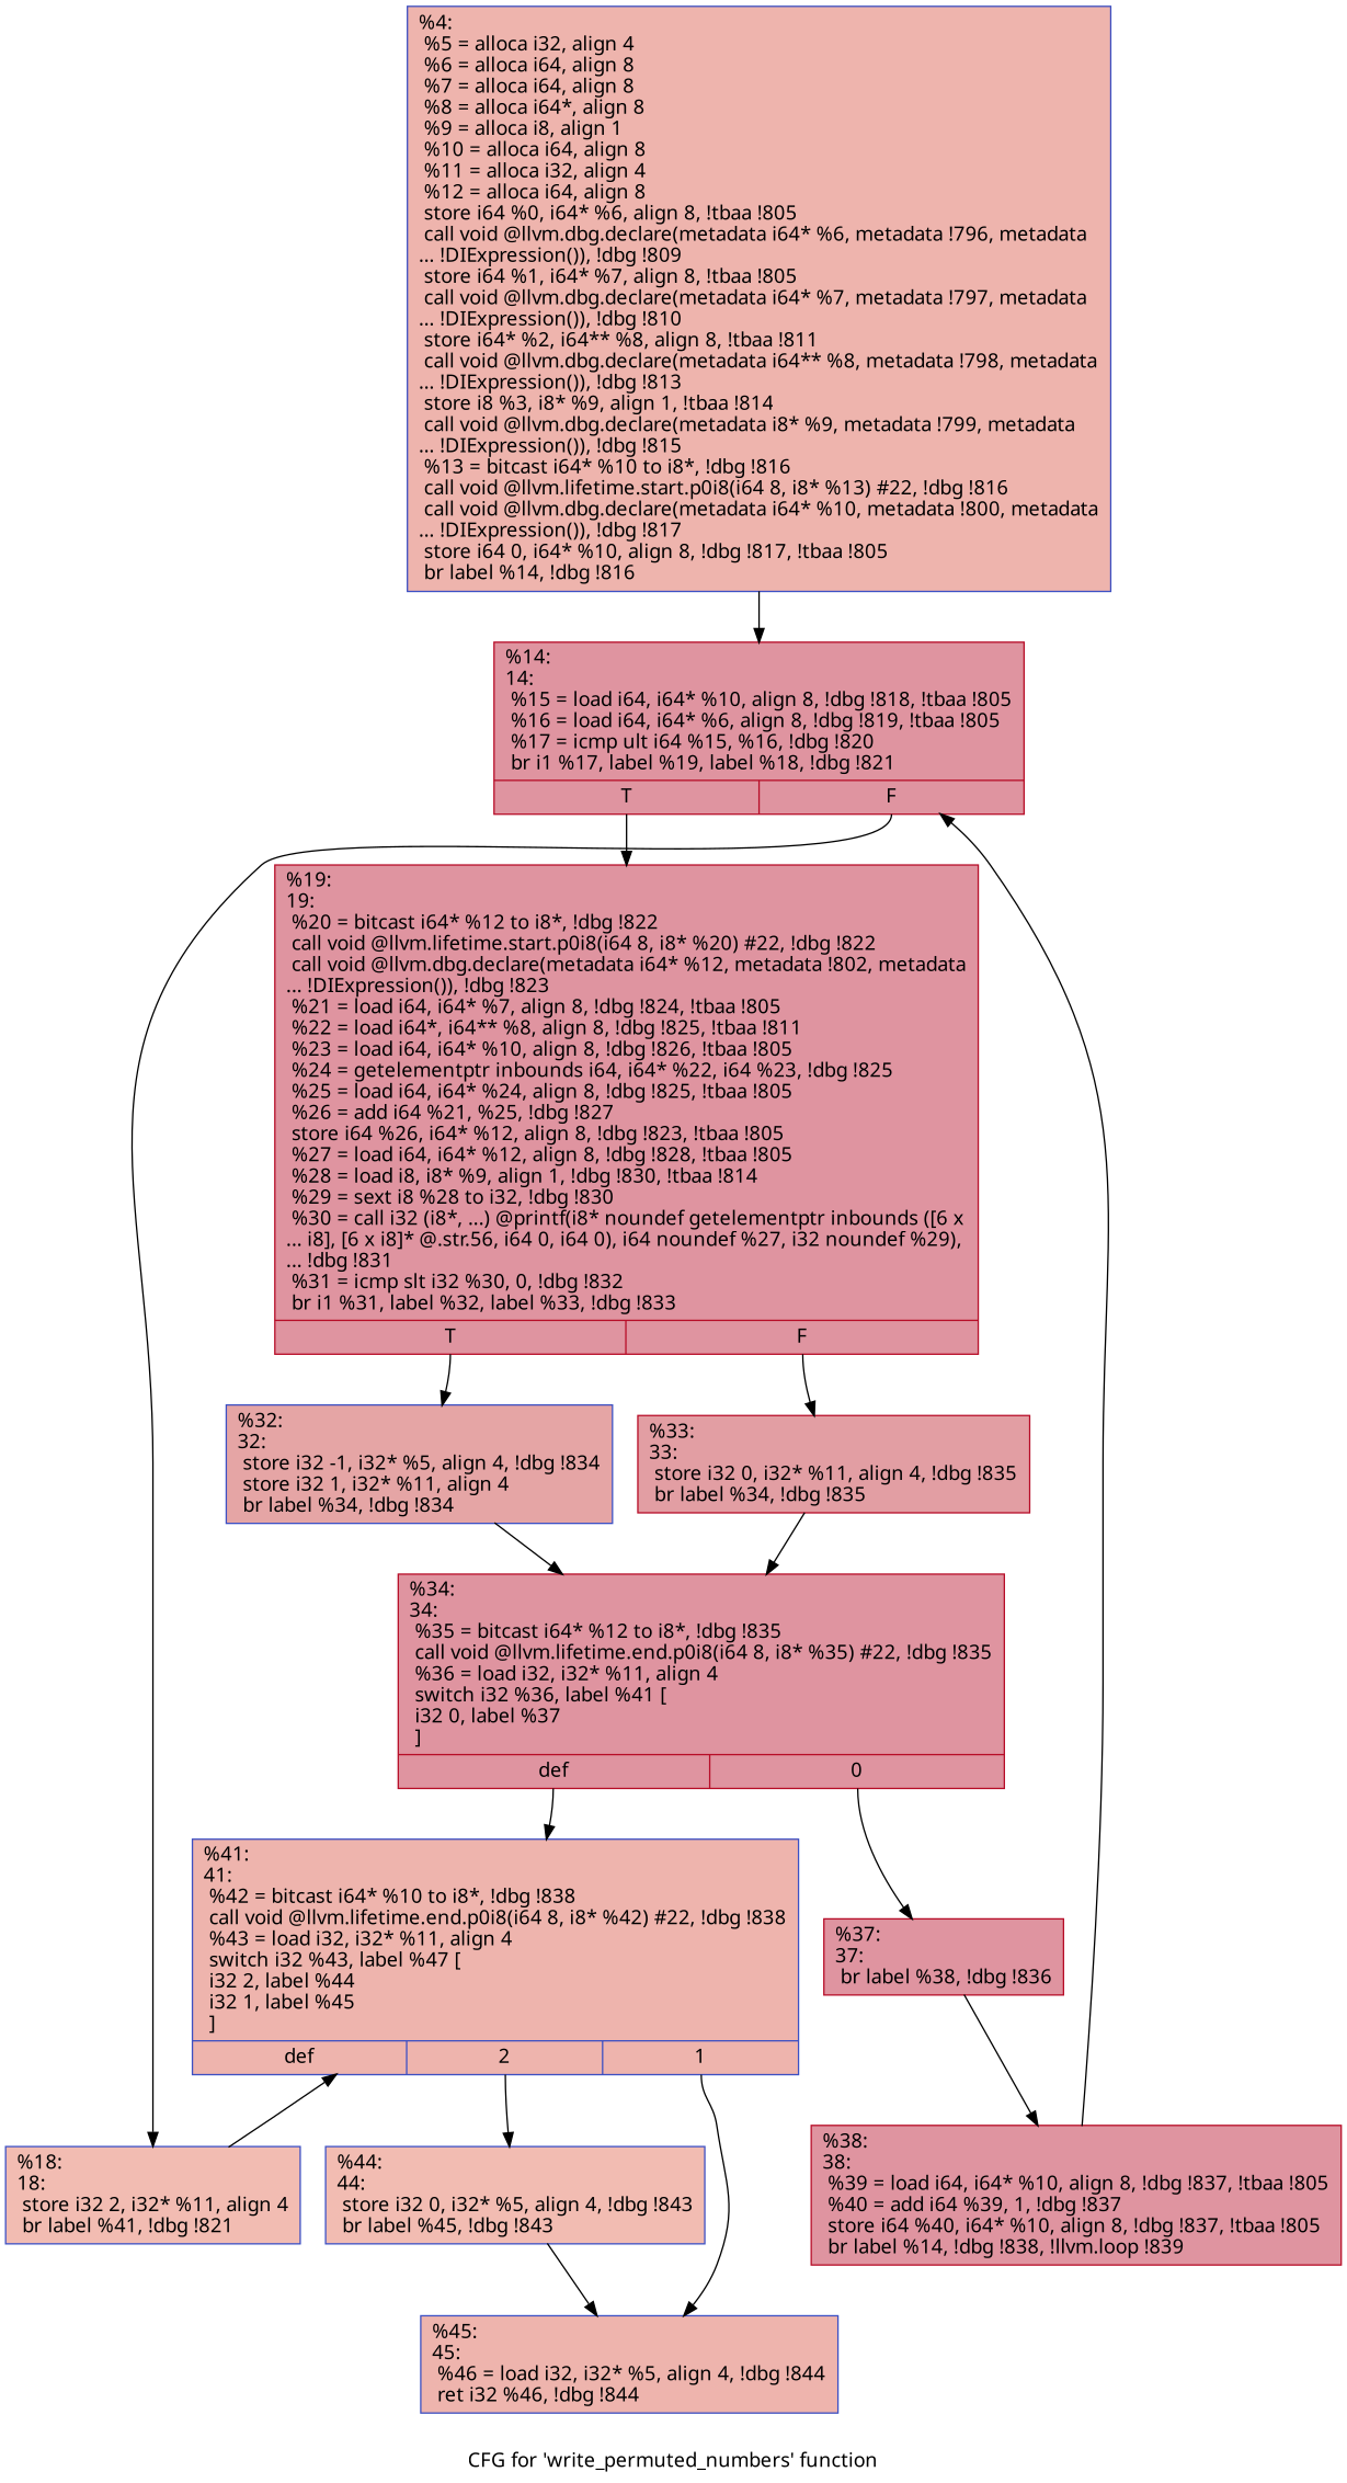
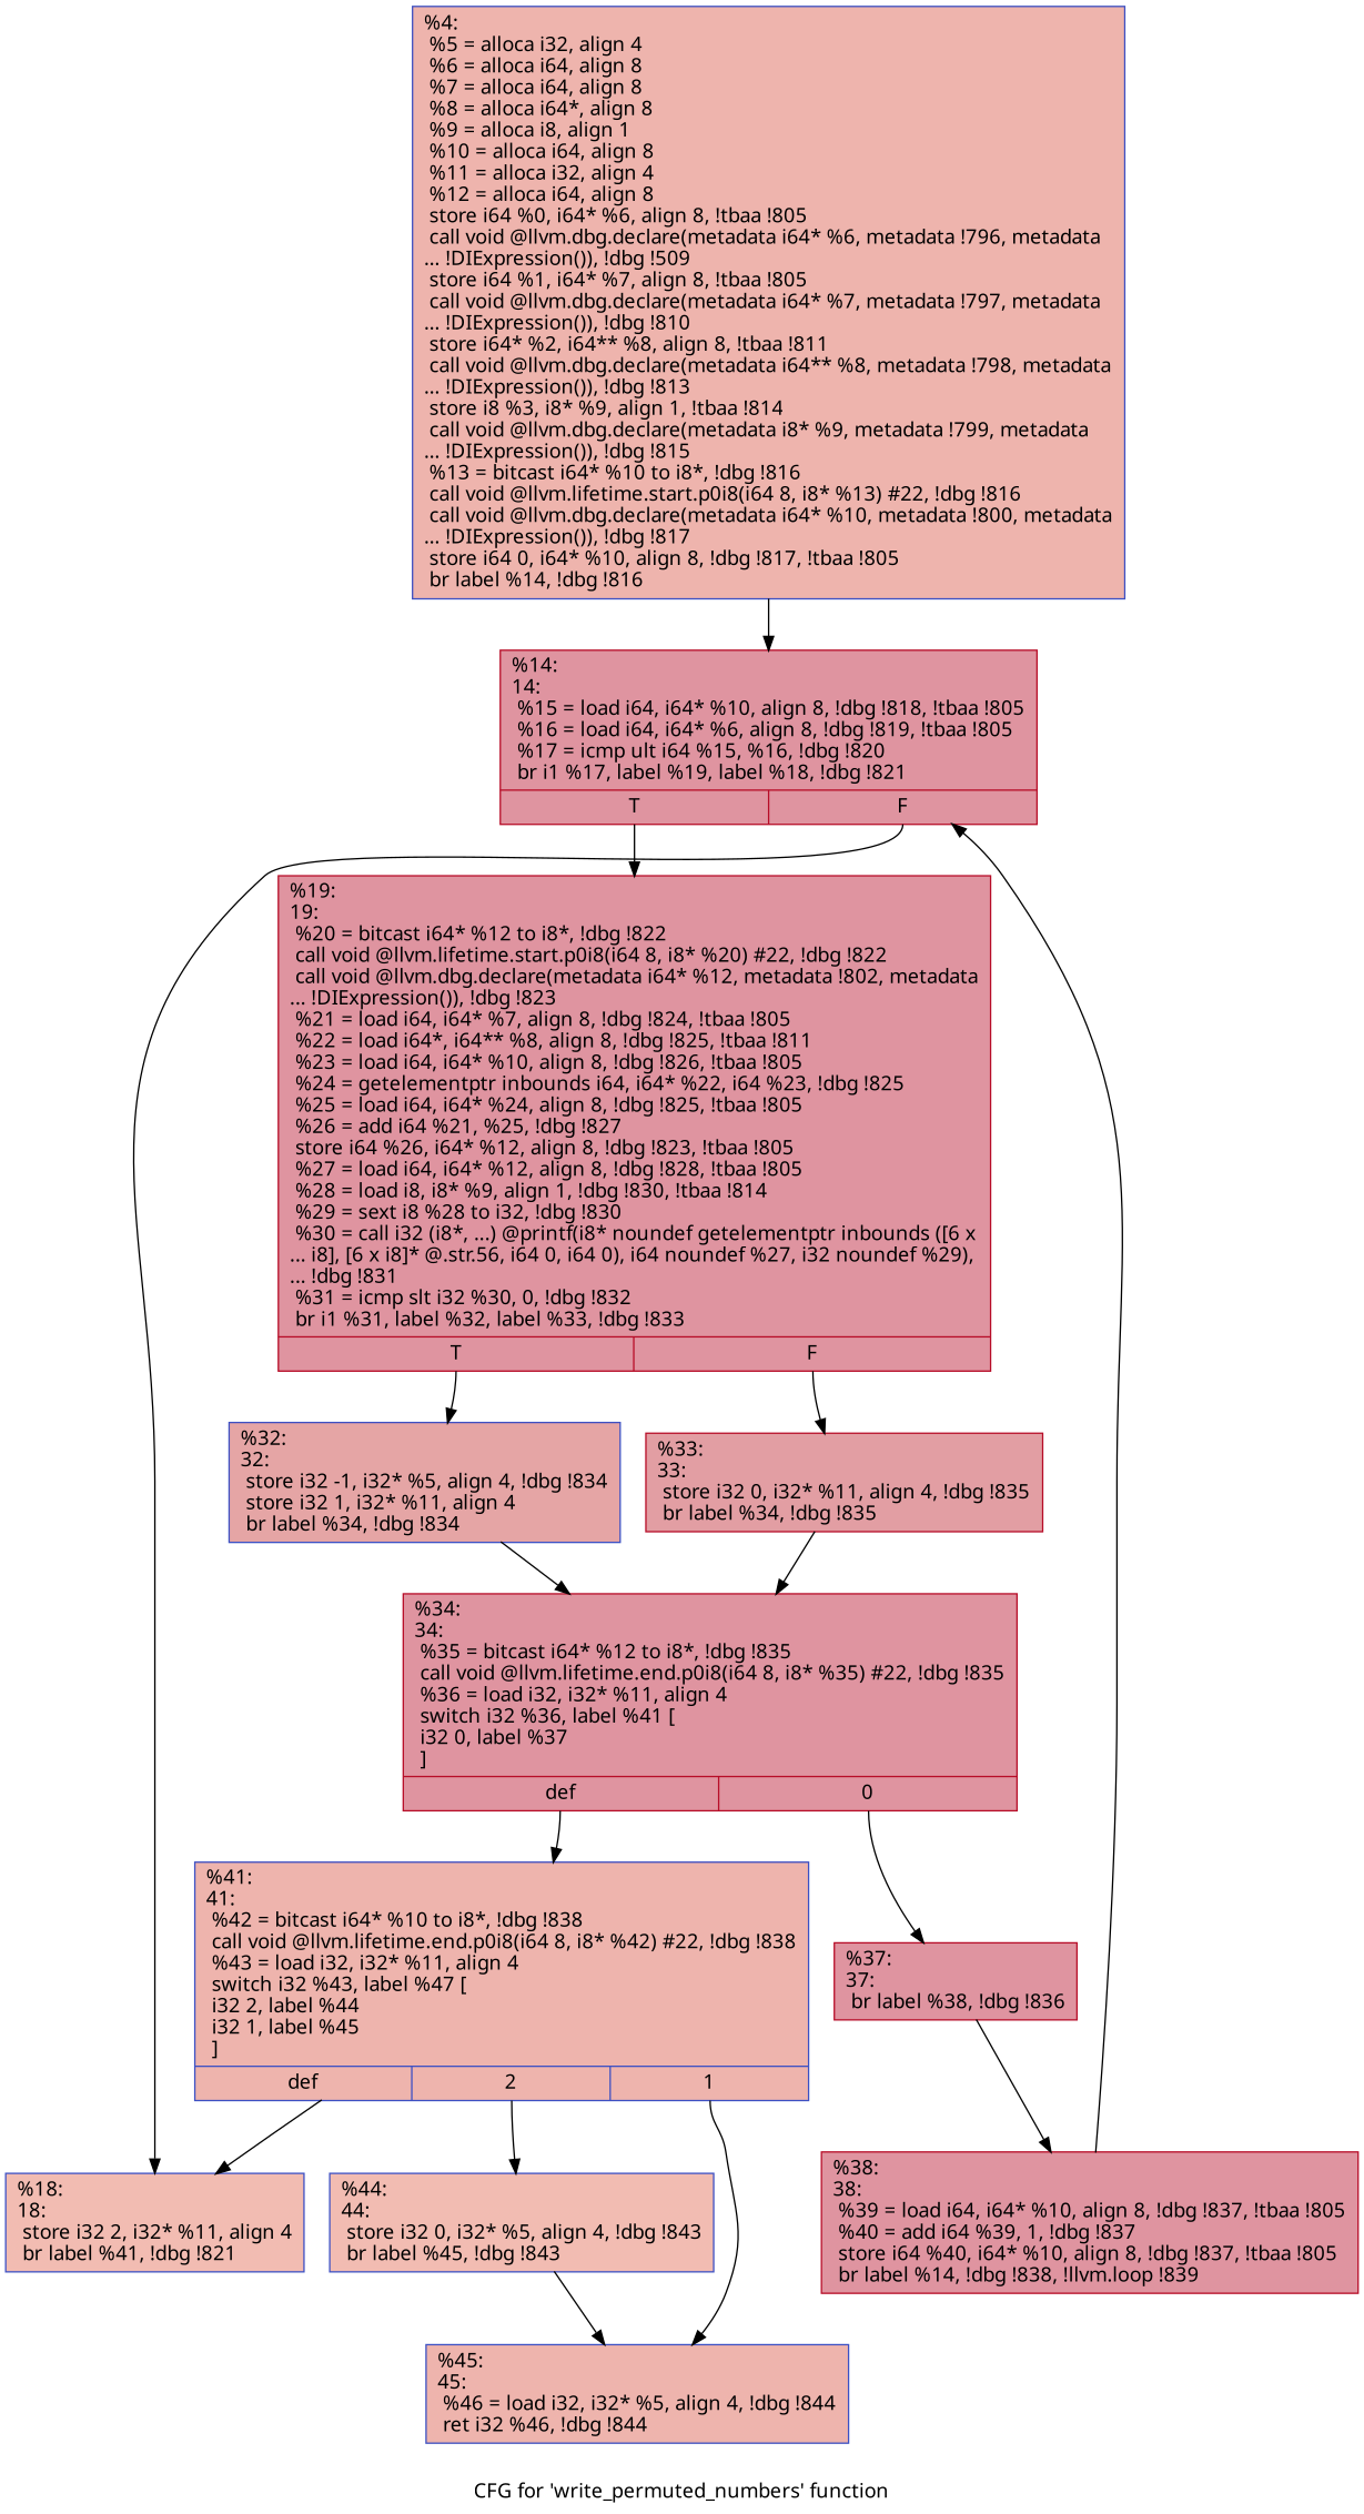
  digraph {
    fontname="Noto Sans"
    label="CFG for 'write_permuted_numbers' function"
    node [color="#3d50c3ff" fillcolor="#b70d2870" fontname="Noto Sans" shape=record style=filled]
    edge [fontname="Noto Sans"]
-   n1 [fillcolor="#d8564670" label="{%4:\l  %5 = alloca i32, align 4\l  %6 = alloca i64, align 8\l  %7 = alloca i64, align 8\l  %8 = alloca i64*, align 8\l  %9 = alloca i8, align 1\l  %10 = alloca i64, align 8\l  %11 = alloca i32, align 4\l  %12 = alloca i64, align 8\l  store i64 %0, i64* %6, align 8, !tbaa !805\l  call void @llvm.dbg.declare(metadata i64* %6, metadata !796, metadata\l... !DIExpression()), !dbg !809\l  store i64 %1, i64* %7, align 8, !tbaa !805\l  call void @llvm.dbg.declare(metadata i64* %7, metadata !797, metadata\l... !DIExpression()), !dbg !810\l  store i64* %2, i64** %8, align 8, !tbaa !811\l  call void @llvm.dbg.declare(metadata i64** %8, metadata !798, metadata\l... !DIExpression()), !dbg !813\l  store i8 %3, i8* %9, align 1, !tbaa !814\l  call void @llvm.dbg.declare(metadata i8* %9, metadata !799, metadata\l... !DIExpression()), !dbg !815\l  %13 = bitcast i64* %10 to i8*, !dbg !816\l  call void @llvm.lifetime.start.p0i8(i64 8, i8* %13) #22, !dbg !816\l  call void @llvm.dbg.declare(metadata i64* %10, metadata !800, metadata\l... !DIExpression()), !dbg !817\l  store i64 0, i64* %10, align 8, !dbg !817, !tbaa !805\l  br label %14, !dbg !816\l}"]
+   n1 [fillcolor="#d8564670" label="{%4:\l  %5 = alloca i32, align 4\l  %6 = alloca i64, align 8\l  %7 = alloca i64, align 8\l  %8 = alloca i64*, align 8\l  %9 = alloca i8, align 1\l  %10 = alloca i64, align 8\l  %11 = alloca i32, align 4\l  %12 = alloca i64, align 8\l  store i64 %0, i64* %6, align 8, !tbaa !805\l  call void @llvm.dbg.declare(metadata i64* %6, metadata !796, metadata\l... !DIExpression()), !dbg !509\l  store i64 %1, i64* %7, align 8, !tbaa !805\l  call void @llvm.dbg.declare(metadata i64* %7, metadata !797, metadata\l... !DIExpression()), !dbg !810\l  store i64* %2, i64** %8, align 8, !tbaa !811\l  call void @llvm.dbg.declare(metadata i64** %8, metadata !798, metadata\l... !DIExpression()), !dbg !813\l  store i8 %3, i8* %9, align 1, !tbaa !814\l  call void @llvm.dbg.declare(metadata i8* %9, metadata !799, metadata\l... !DIExpression()), !dbg !815\l  %13 = bitcast i64* %10 to i8*, !dbg !816\l  call void @llvm.lifetime.start.p0i8(i64 8, i8* %13) #22, !dbg !816\l  call void @llvm.dbg.declare(metadata i64* %10, metadata !800, metadata\l... !DIExpression()), !dbg !817\l  store i64 0, i64* %10, align 8, !dbg !817, !tbaa !805\l  br label %14, !dbg !816\l}"]
    n2 [color="#b70d28ff" label="{%14:\l14:                                               \l  %15 = load i64, i64* %10, align 8, !dbg !818, !tbaa !805\l  %16 = load i64, i64* %6, align 8, !dbg !819, !tbaa !805\l  %17 = icmp ult i64 %15, %16, !dbg !820\l  br i1 %17, label %19, label %18, !dbg !821\l|{<s0>T|<s1>F}}"]
    n3 [color="#b70d28ff" label="{%19:\l19:                                               \l  %20 = bitcast i64* %12 to i8*, !dbg !822\l  call void @llvm.lifetime.start.p0i8(i64 8, i8* %20) #22, !dbg !822\l  call void @llvm.dbg.declare(metadata i64* %12, metadata !802, metadata\l... !DIExpression()), !dbg !823\l  %21 = load i64, i64* %7, align 8, !dbg !824, !tbaa !805\l  %22 = load i64*, i64** %8, align 8, !dbg !825, !tbaa !811\l  %23 = load i64, i64* %10, align 8, !dbg !826, !tbaa !805\l  %24 = getelementptr inbounds i64, i64* %22, i64 %23, !dbg !825\l  %25 = load i64, i64* %24, align 8, !dbg !825, !tbaa !805\l  %26 = add i64 %21, %25, !dbg !827\l  store i64 %26, i64* %12, align 8, !dbg !823, !tbaa !805\l  %27 = load i64, i64* %12, align 8, !dbg !828, !tbaa !805\l  %28 = load i8, i8* %9, align 1, !dbg !830, !tbaa !814\l  %29 = sext i8 %28 to i32, !dbg !830\l  %30 = call i32 (i8*, ...) @printf(i8* noundef getelementptr inbounds ([6 x\l... i8], [6 x i8]* @.str.56, i64 0, i64 0), i64 noundef %27, i32 noundef %29),\l... !dbg !831\l  %31 = icmp slt i32 %30, 0, !dbg !832\l  br i1 %31, label %32, label %33, !dbg !833\l|{<s0>T|<s1>F}}"]
    n4 [fillcolor="#e1675170" label="{%18:\l18:                                               \l  store i32 2, i32* %11, align 4\l  br label %41, !dbg !821\l}"]
    n5 [fillcolor="#c5333470" label="{%32:\l32:                                               \l  store i32 -1, i32* %5, align 4, !dbg !834\l  store i32 1, i32* %11, align 4\l  br label %34, !dbg !834\l}"]
    n6 [color="#b70d28ff" fillcolor="#be242e70" label="{%33:\l33:                                               \l  store i32 0, i32* %11, align 4, !dbg !835\l  br label %34, !dbg !835\l}"]
    n7 [fillcolor="#d8564670" label="{%41:\l41:                                               \l  %42 = bitcast i64* %10 to i8*, !dbg !838\l  call void @llvm.lifetime.end.p0i8(i64 8, i8* %42) #22, !dbg !838\l  %43 = load i32, i32* %11, align 4\l  switch i32 %43, label %47 [\l    i32 2, label %44\l    i32 1, label %45\l  ]\l|{<s0>def|<s1>2|<s2>1}}"]
    n8 [color="#b70d28ff" label="{%34:\l34:                                               \l  %35 = bitcast i64* %12 to i8*, !dbg !835\l  call void @llvm.lifetime.end.p0i8(i64 8, i8* %35) #22, !dbg !835\l  %36 = load i32, i32* %11, align 4\l  switch i32 %36, label %41 [\l    i32 0, label %37\l  ]\l|{<s0>def|<s1>0}}"]
    n9 [fillcolor="#e1675170" label="{%44:\l44:                                               \l  store i32 0, i32* %5, align 4, !dbg !843\l  br label %45, !dbg !843\l}"]
    n10 [fillcolor="#d8564670" label="{%45:\l45:                                               \l  %46 = load i32, i32* %5, align 4, !dbg !844\l  ret i32 %46, !dbg !844\l}"]
    n11 [color="#b70d28ff" label="{%37:\l37:                                               \l  br label %38, !dbg !836\l}"]
    n12 [color="#b70d28ff" label="{%38:\l38:                                               \l  %39 = load i64, i64* %10, align 8, !dbg !837, !tbaa !805\l  %40 = add i64 %39, 1, !dbg !837\l  store i64 %40, i64* %10, align 8, !dbg !837, !tbaa !805\l  br label %14, !dbg !838, !llvm.loop !839\l}"]
    n1 -> n2
    n2 -> n3 [tailport=s0]
    n2 -> n4 [tailport=s1]
    n3 -> n5 [tailport=s0]
    n3 -> n6 [tailport=s1]
-   n4 -> n7
+   n7 -> n4
    n5 -> n8
    n6 -> n8
    n7 -> n9 [tailport=s1]
    n7 -> n10 [tailport=s2]
    n8 -> n7 [tailport=s0]
    n8 -> n11 [tailport=s1]
    n9 -> n10
    n11 -> n12
    n12 -> n2
  }
